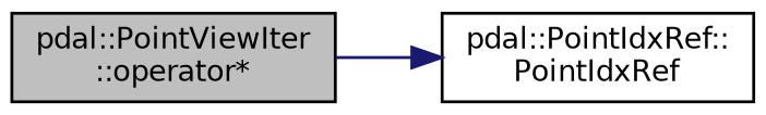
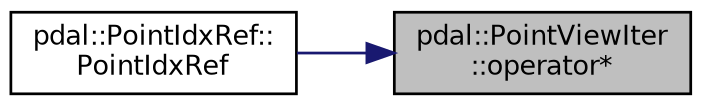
  digraph {
    rankdir=LR
    node [color=black fontname=Helvetica fontsize=10 shape=record style=filled]
    n1 [fillcolor=grey75 fontcolor=black height=0.2 label="pdal::PointViewIter\l::operator*" width=0.4]
    n2 [fillcolor=white height=0.2 label="pdal::PointIdxRef::\lPointIdxRef" width=0.4]
-   n1 -> n2 [color=midnightblue fontname=Helvetica fontsize=10 labelfontname=Helvetica labelfontsize=10 style=solid]
+   n2 -> n1 [color=midnightblue fontname=Helvetica fontsize=10 labelfontname=Helvetica labelfontsize=10 style=solid]
  }
